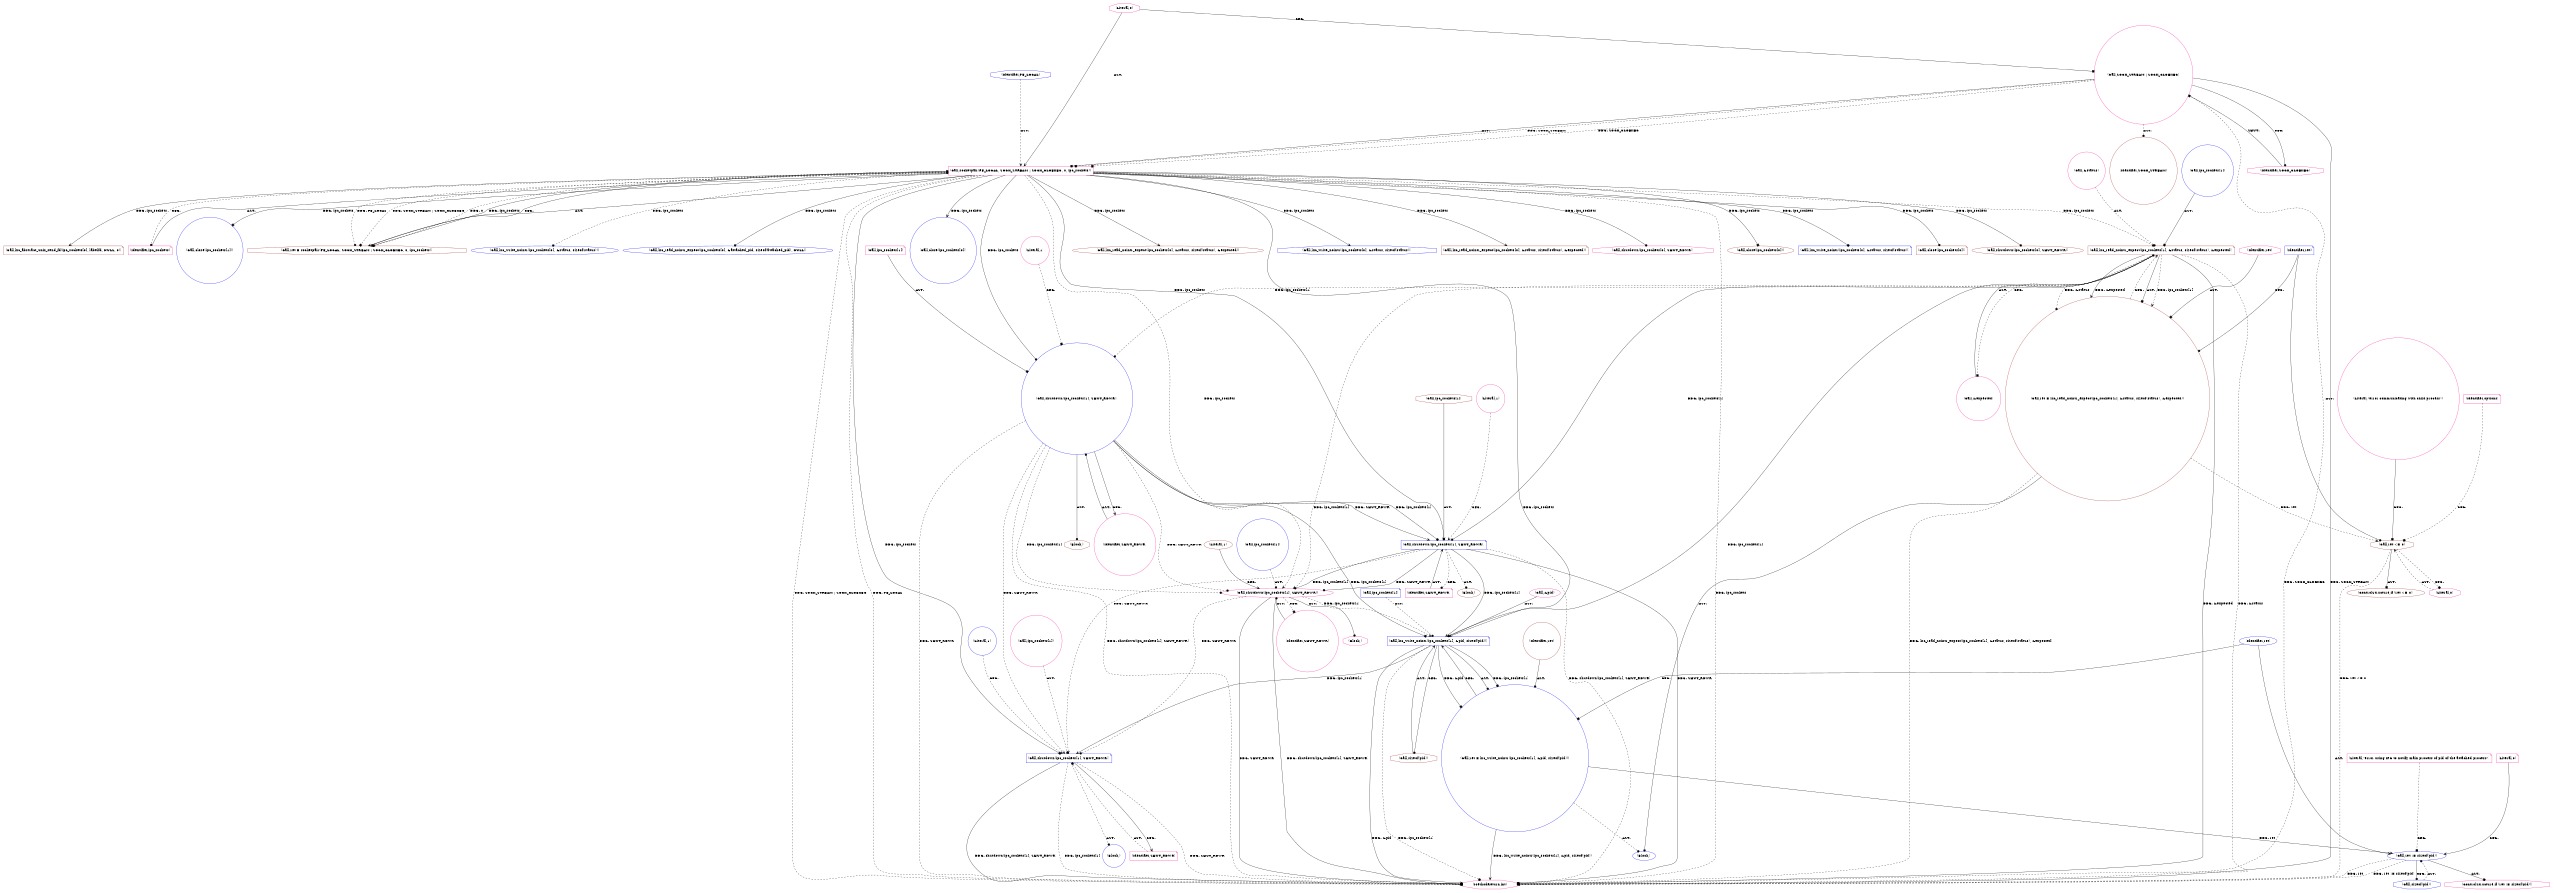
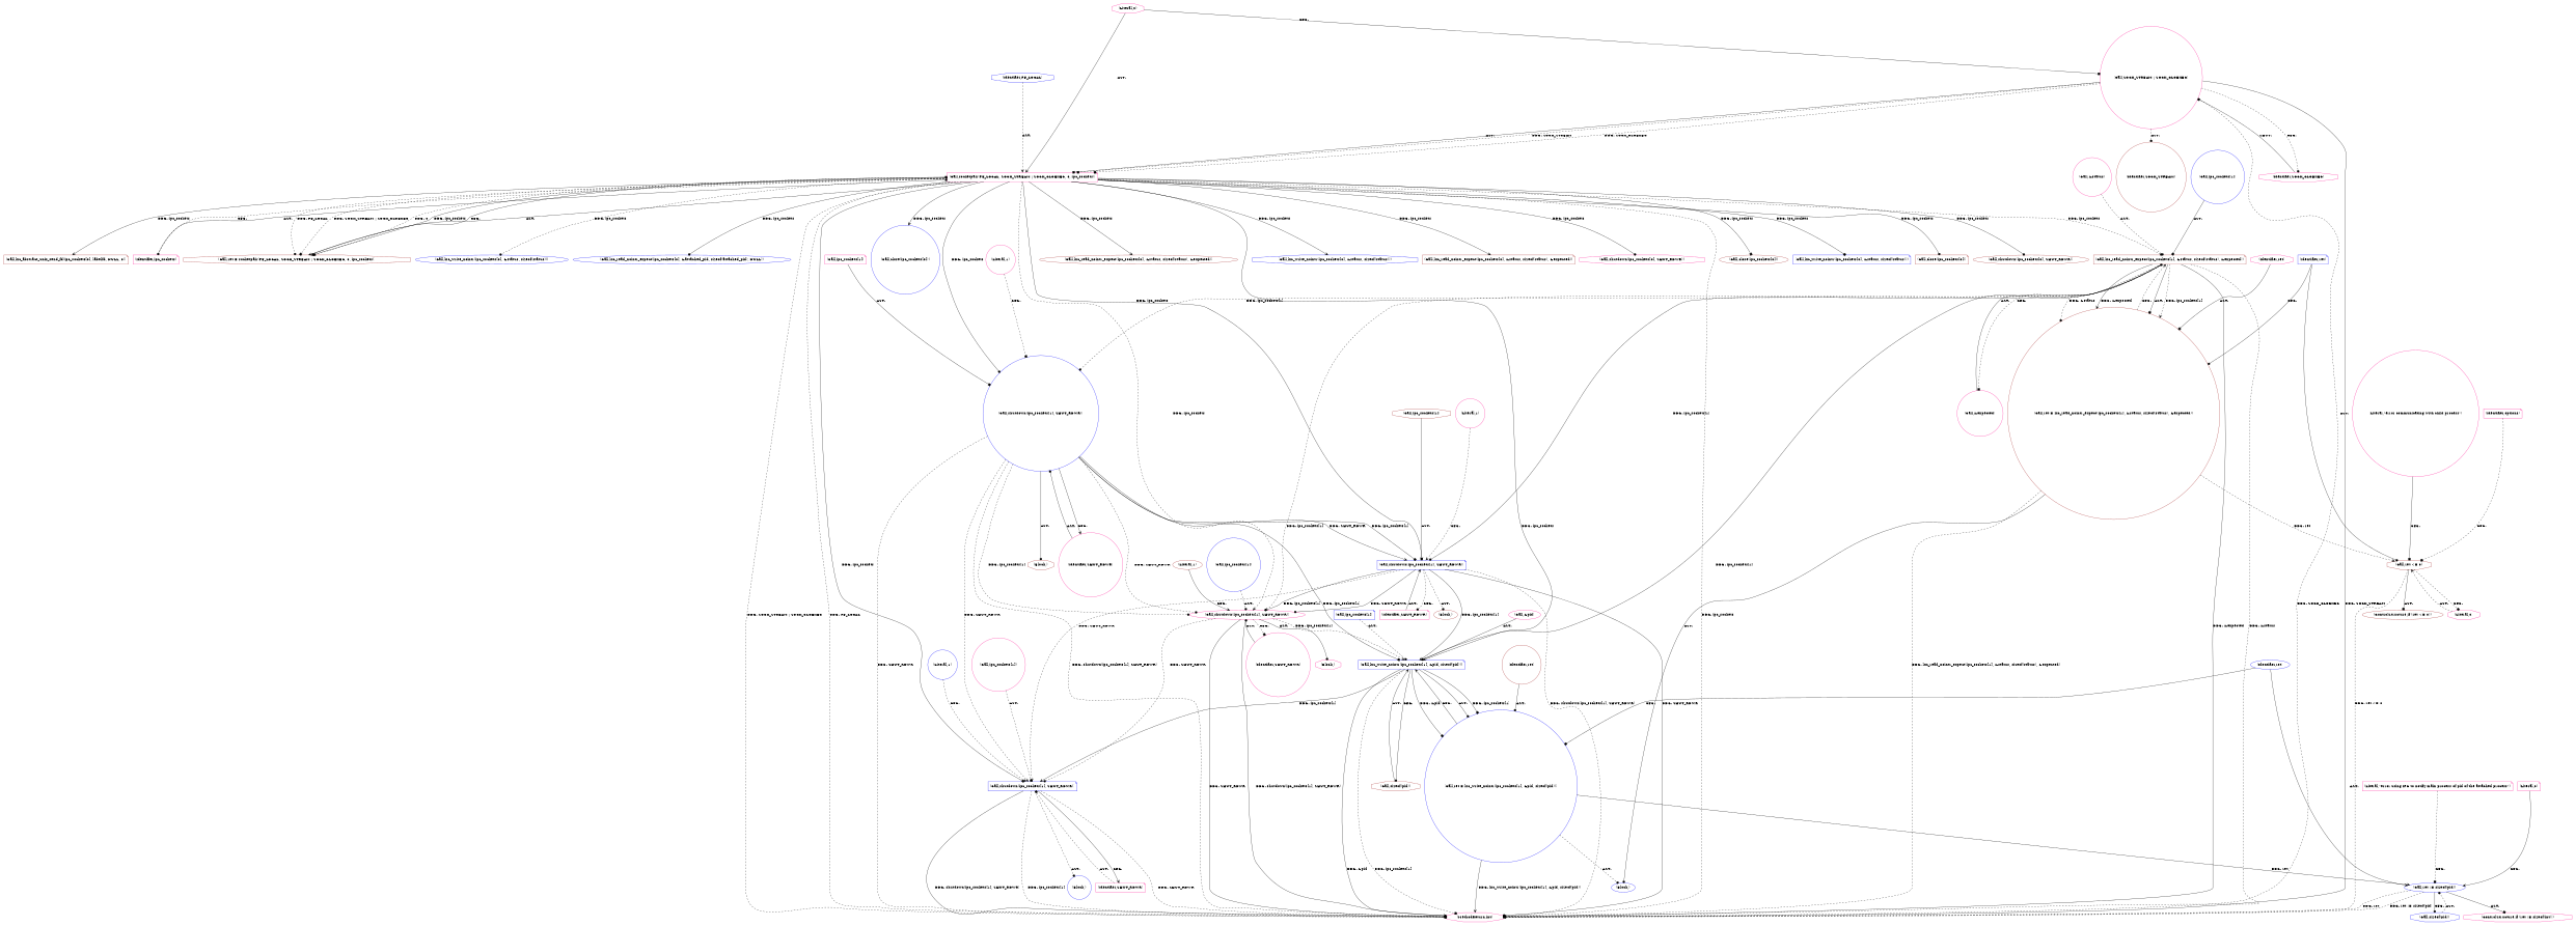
  digraph {
    node [color=deeppink shape=circle]
    edge [arrowhead=dot style=solid]
    n1 [color=brown label="(Call,lxc_read_nointr_expect(ipc_sockets[1], &status, sizeof(status), &expected))" shape=note]
    n2 [color=brown label="(Call,ret = lxc_read_nointr_expect(ipc_sockets[1], &status, sizeof(status), &expected))"]
    n3 [color=blue label="(Call,shutdown(ipc_sockets[1], SHUT_RDWR))"]
    n4 [color=blue label="(Call,shutdown(ipc_sockets[1], SHUT_RDWR))" shape=note]
    n5 [label="(Call,shutdown(ipc_sockets[1], SHUT_RDWR))" shape=ellipse]
    n6 [color=blue label="(Call,lxc_write_nointr(ipc_sockets[1], &pid, sizeof(pid)))" shape=note]
    n7 [label="(Call,&expected)"]
    n8 [label="(MethodReturn,int)" shape=octagon]
    n9 [color=brown label="(Call,ret <= 0)" shape=octagon]
    n10 [color=blue label="(Block,)" shape=ellipse]
    n11 [color=blue label="(Call,shutdown(ipc_sockets[1], SHUT_RDWR))" shape=note]
    n12 [color=brown label="(Block,)" shape=octagon]
    n13 [label="(Identifier,SHUT_RDWR)"]
    n14 [color=brown label="(Block,)" shape=ellipse]
    n15 [label="(Identifier,SHUT_RDWR)" shape=note]
    n16 [label="(Identifier,SHUT_RDWR)"]
    n17 [label="(Block,)" shape=octagon]
    n18 [color=blue label="(Call,ret = lxc_write_nointr(ipc_sockets[1], &pid, sizeof(pid)))"]
    n19 [color=brown label="(Call,sizeof(pid))" shape=octagon]
    n20 [label="(Call,socketpair(PF_LOCAL, SOCK_STREAM | SOCK_CLOEXEC, 0, ipc_sockets))" shape=note]
    n21 [color=blue label="(Call,close(ipc_sockets[0]))"]
    n22 [color=brown label="(Call,lxc_read_nointr_expect(ipc_sockets[0], &status, sizeof(status), &expected))" shape=ellipse]
    n23 [color=brown label="(Call,ret = socketpair(PF_LOCAL, SOCK_STREAM | SOCK_CLOEXEC, 0, ipc_sockets))" shape=octagon]
    n24 [color=blue label="(Call,lxc_write_nointr(ipc_sockets[0], &status, sizeof(status)))" shape=octagon]
    n25 [color=brown label="(Call,lxc_read_nointr_expect(ipc_sockets[0], &status, sizeof(status), &expected))" shape=note]
    n26 [label="(Call,shutdown(ipc_sockets[0], SHUT_RDWR))" shape=octagon]
    n27 [color=brown label="(Call,close(ipc_sockets[0]))" shape=ellipse]
    n28 [color=blue label="(Call,lxc_write_nointr(ipc_sockets[0], &status, sizeof(status)))" shape=note]
    n29 [color=brown label="(Call,close(ipc_sockets[0]))" shape=note]
    n30 [color=brown label="(Call,shutdown(ipc_sockets[0], SHUT_RDWR))" shape=ellipse]
    n31 [color=brown label="(Call,lxc_abstract_unix_send_fd(ipc_sockets[0], labelfd, NULL, 0))" shape=note]
    n32 [label="(Identifier,ipc_sockets)" shape=note]
-   n33 [color=blue label="(Call,close(ipc_sockets[1]))"]
    n34 [color=blue label="(Call,lxc_write_nointr(ipc_sockets[0], &status, sizeof(status)))" shape=ellipse]
    n35 [color=blue label="(Call,lxc_read_nointr_expect(ipc_sockets[0], &attached_pid, sizeof(attached_pid), NULL))" shape=ellipse]
    n36 [label="(Identifier,SHUT_RDWR)" shape=note]
    n37 [color=blue label="(Block,)"]
    n38 [label="(Call,SOCK_STREAM | SOCK_CLOEXEC)"]
    n39 [label="(Identifier,SOCK_CLOEXEC)" shape=octagon]
    n40 [color=brown label="(Identifier,SOCK_STREAM)"]
    n41 [label="(Literal,0)" shape=octagon]
    n42 [color=brown label="(ControlStructure,if (ret <= 0))" shape=ellipse]
    n43 [color=blue label="(Call,ret != sizeof(pid))" shape=ellipse]
-   n44 [label="(ControlStructure,if (ret != sizeof(pid)))" shape=octagon]
+   n44 [label="(ControlStructure,if (ret != sizeof(int)))" shape=octagon]
    n45 [color=blue label="(Call,sizeof(pid))" shape=octagon]
    n46 [color=brown label="(Identifier,ret)"]
    n47 [label="(Identifier,ret)" shape=octagon]
    n48 [color=brown label="(Call,ipc_sockets[1])" shape=octagon]
    n49 [label="(Literal,\"error communicating with child process\")"]
    n50 [label="(Identifier,options)" shape=note]
    n51 [label="(Literal,1)"]
    n52 [label="(Call,ipc_sockets[1])"]
    n53 [label="(Literal,1)"]
    n54 [color=blue label="(Call,ipc_sockets[1])"]
    n55 [label="(Call,&pid)" shape=ellipse]
    n56 [label="(Literal,0)" shape=note]
    n57 [color=blue label="(Identifier,ret)" shape=note]
    n58 [label="(Literal,\"error using IPC to notify main process of pid of the attached process\")" shape=note]
    n59 [color=blue label="(Literal,1)"]
    n60 [color=blue label="(Call,ipc_sockets[1])"]
    n61 [color=blue label="(Identifier,ret)" shape=ellipse]
    n62 [label="(Literal,0)" shape=octagon]
    n63 [label="(Call,ipc_sockets[1])" shape=note]
    n64 [label="(Call,&status)"]
    n65 [color=blue label="(Identifier,PF_LOCAL)" shape=octagon]
    n66 [color=blue label="(Call,ipc_sockets[1])" shape=note]
    n67 [color=brown label="(Literal,1)" shape=ellipse]
    n1 -> n2 [arrowhead=box label="AST: "]
    n1 -> n2 [arrowhead=vee label="DDG: ipc_sockets[1]" style=dashed]
    n1 -> n2 [label="DDG: &status" style=dashed]
    n1 -> n2 [arrowhead=vee label="DDG: &expected"]
    n1 -> n3 [label="DDG: ipc_sockets[1]" style=dashed]
    n1 -> n4 [label="DDG: ipc_sockets[1]"]
    n1 -> n5 [arrowhead=vee label="DDG: ipc_sockets[1]" style=dashed]
    n1 -> n6 [arrowhead=vee label="DDG: ipc_sockets[1]"]
    n1 -> n7 [arrowhead=box label="CFG: " style=dashed]
    n1 -> n8 [arrowhead=vee label="DDG: &expected"]
    n1 -> n8 [arrowhead=box label="DDG: &status" style=dashed]
    n2 -> n1 [arrowhead=vee label="CFG: " style=dashed]
    n2 -> n8 [arrowhead=vee label="DDG: lxc_read_nointr_expect(ipc_sockets[1], &status, sizeof(status), &expected)" style=dashed]
    n2 -> n9 [arrowhead=vee label="DDG: ret" style=dashed]
    n2 -> n10 [label="AST: "]
    n3 -> n4 [arrowhead=box label="DDG: ipc_sockets[1]"]
    n3 -> n4 [arrowhead=vee label="DDG: SHUT_RDWR"]
    n3 -> n5 [label="DDG: ipc_sockets[1]" style=dashed]
    n3 -> n5 [label="DDG: SHUT_RDWR" style=dashed]
    n3 -> n6 [arrowhead=box label="DDG: ipc_sockets[1]"]
    n3 -> n8 [label="DDG: SHUT_RDWR" style=dashed]
    n3 -> n8 [label="DDG: shutdown(ipc_sockets[1], SHUT_RDWR)" style=dashed]
    n3 -> n11 [arrowhead=vee label="DDG: SHUT_RDWR" style=dashed]
    n3 -> n12 [label="AST: "]
    n3 -> n13 [arrowhead=vee label="CFG: "]
    n4 -> n5 [label="DDG: ipc_sockets[1]"]
    n4 -> n5 [label="DDG: SHUT_RDWR"]
    n4 -> n6 [arrowhead=vee label="DDG: ipc_sockets[1]"]
    n4 -> n8 [label="DDG: SHUT_RDWR"]
    n4 -> n8 [label="DDG: shutdown(ipc_sockets[1], SHUT_RDWR)" style=dashed]
    n4 -> n11 [arrowhead=vee label="DDG: SHUT_RDWR" style=dashed]
    n4 -> n14 [label="AST: " style=dashed]
    n4 -> n15 [label="CFG: " style=dashed]
    n5 -> n6 [arrowhead=vee label="DDG: ipc_sockets[1]" style=dashed]
    n5 -> n8 [arrowhead=vee label="DDG: shutdown(ipc_sockets[1], SHUT_RDWR)"]
    n5 -> n8 [arrowhead=box label="DDG: SHUT_RDWR"]
    n5 -> n11 [label="DDG: SHUT_RDWR" style=dashed]
    n5 -> n16 [arrowhead=box label="CFG: " style=dashed]
    n5 -> n17 [label="AST: "]
    n6 -> n8 [arrowhead=vee label="DDG: &pid"]
    n6 -> n8 [arrowhead=box label="DDG: ipc_sockets[1]" style=dashed]
    n6 -> n11 [arrowhead=vee label="DDG: ipc_sockets[1]"]
    n6 -> n18 [label="AST: "]
    n6 -> n18 [arrowhead=box label="DDG: ipc_sockets[1]"]
    n6 -> n18 [arrowhead=box label="DDG: &pid"]
    n6 -> n19 [label="CFG: "]
    n7 -> n1 [label="AST: "]
    n9 -> n8 [label="DDG: ret <= 0" style=dashed]
    n9 -> n41 [arrowhead=box label="CFG: " style=dashed]
    n9 -> n42 [arrowhead=box label="AST: "]
    n11 -> n8 [arrowhead=box label="DDG: SHUT_RDWR" style=dashed]
    n11 -> n8 [label="DDG: shutdown(ipc_sockets[1], SHUT_RDWR)"]
    n11 -> n8 [label="DDG: ipc_sockets[1]" style=dashed]
    n11 -> n36 [arrowhead=vee label="CFG: "]
    n11 -> n37 [label="AST: " style=dashed]
    n13 -> n3 [label="AST: "]
    n15 -> n4 [arrowhead=vee label="AST: "]
    n16 -> n5 [label="AST: "]
    n18 -> n6 [arrowhead=vee label="CFG: "]
    n18 -> n8 [arrowhead=vee label="DDG: lxc_write_nointr(ipc_sockets[1], &pid, sizeof(pid))"]
    n18 -> n10 [label="AST: " style=dashed]
    n18 -> n43 [arrowhead=vee label="DDG: ret"]
    n19 -> n6 [arrowhead=vee label="AST: "]
    n20 -> n1 [label="DDG: ipc_sockets" style=dashed]
    n20 -> n3 [label="DDG: ipc_sockets"]
    n20 -> n4 [arrowhead=box label="DDG: ipc_sockets"]
    n20 -> n5 [arrowhead=vee label="DDG: ipc_sockets" style=dashed]
    n20 -> n6 [arrowhead=vee label="DDG: ipc_sockets"]
    n20 -> n8 [arrowhead=vee label="DDG: PF_LOCAL" style=dashed]
    n20 -> n8 [label="DDG: ipc_sockets" style=dashed]
    n20 -> n8 [arrowhead=box label="DDG: SOCK_STREAM | SOCK_CLOEXEC" style=dashed]
    n20 -> n11 [arrowhead=box label="DDG: ipc_sockets"]
    n20 -> n21 [arrowhead=vee label="DDG: ipc_sockets"]
    n20 -> n22 [arrowhead=vee label="DDG: ipc_sockets"]
    n20 -> n23 [arrowhead=vee label="AST: "]
    n20 -> n23 [label="DDG: PF_LOCAL" style=dashed]
    n20 -> n23 [arrowhead=box label="DDG: SOCK_STREAM | SOCK_CLOEXEC" style=dashed]
    n20 -> n23 [arrowhead=box label="DDG: 0" style=dashed]
    n20 -> n23 [arrowhead=box label="DDG: ipc_sockets"]
    n20 -> n24 [arrowhead=vee label="DDG: ipc_sockets"]
    n20 -> n25 [arrowhead=vee label="DDG: ipc_sockets"]
    n20 -> n26 [label="DDG: ipc_sockets"]
    n20 -> n27 [arrowhead=box label="DDG: ipc_sockets"]
    n20 -> n28 [arrowhead=box label="DDG: ipc_sockets"]
    n20 -> n29 [label="DDG: ipc_sockets"]
    n20 -> n30 [label="DDG: ipc_sockets"]
    n20 -> n31 [arrowhead=vee label="DDG: ipc_sockets"]
    n20 -> n32 [label="CFG: " style=dashed]
-   n20 -> n33 [arrowhead=box label="DDG: ipc_sockets"]
    n20 -> n34 [label="DDG: ipc_sockets" style=dashed]
    n20 -> n35 [label="DDG: ipc_sockets"]
    n23 -> n20 [arrowhead=box label="CFG: "]
    n32 -> n20 [label="AST: "]
    n36 -> n11 [arrowhead=box label="AST: " style=dashed]
    n38 -> n8 [arrowhead=vee label="DDG: SOCK_CLOEXEC" style=dashed]
    n38 -> n8 [arrowhead=vee label="DDG: SOCK_STREAM"]
    n38 -> n20 [arrowhead=box label="AST: "]
    n38 -> n20 [arrowhead=box label="DDG: SOCK_STREAM" style=dashed]
    n38 -> n20 [arrowhead=box label="DDG: SOCK_CLOEXEC" style=dashed]
-   n38 -> n39 [label="CFG: "]
+   n38 -> n39 [label="CFG: " style=dashed]
    n38 -> n40 [label="AST: " style=dashed]
    n39 -> n38 [arrowhead=box label="SHUT: "]
    n41 -> n9 [arrowhead=vee label="AST: " style=dashed]
    n43 -> n8 [arrowhead=vee label="DDG: ret != sizeof(pid)" style=dashed]
    n43 -> n8 [arrowhead=box label="DDG: ret" style=dashed]
    n43 -> n44 [arrowhead=box label="AST: "]
    n43 -> n45 [label="CFG: "]
    n45 -> n43 [label="AST: " style=dashed]
    n46 -> n18 [label="AST: "]
    n47 -> n2 [arrowhead=box label="AST: "]
    n48 -> n4 [arrowhead=vee label="AST: "]
    n49 -> n9 [arrowhead=box label="CFG: "]
    n50 -> n9 [arrowhead=box label="CFG: " style=dashed]
    n51 -> n3 [arrowhead=box label="CFG: " style=dashed]
    n52 -> n11 [arrowhead=box label="AST: " style=dashed]
    n53 -> n4 [arrowhead=vee label="CFG: " style=dashed]
    n54 -> n5 [label="AST: " style=dashed]
    n55 -> n6 [label="AST: "]
    n56 -> n43 [arrowhead=vee label="CFG: "]
    n57 -> n2 [label="CFG: "]
    n57 -> n9 [label="AST: "]
    n58 -> n43 [arrowhead=box label="CFG: " style=dashed]
    n59 -> n11 [arrowhead=vee label="CFG: " style=dashed]
    n60 -> n1 [arrowhead=box label="AST: "]
    n61 -> n18 [arrowhead=box label="CFG: "]
    n61 -> n43 [arrowhead=vee label="AST: "]
    n62 -> n20 [arrowhead=vee label="AST: "]
    n62 -> n38 [arrowhead=box label="CFG: "]
    n63 -> n3 [arrowhead=box label="AST: "]
    n64 -> n1 [label="AST: " style=dashed]
    n65 -> n20 [arrowhead=vee label="AST: " style=dashed]
    n66 -> n6 [label="AST: " style=dashed]
    n67 -> n5 [arrowhead=vee label="CFG: "]
  }
